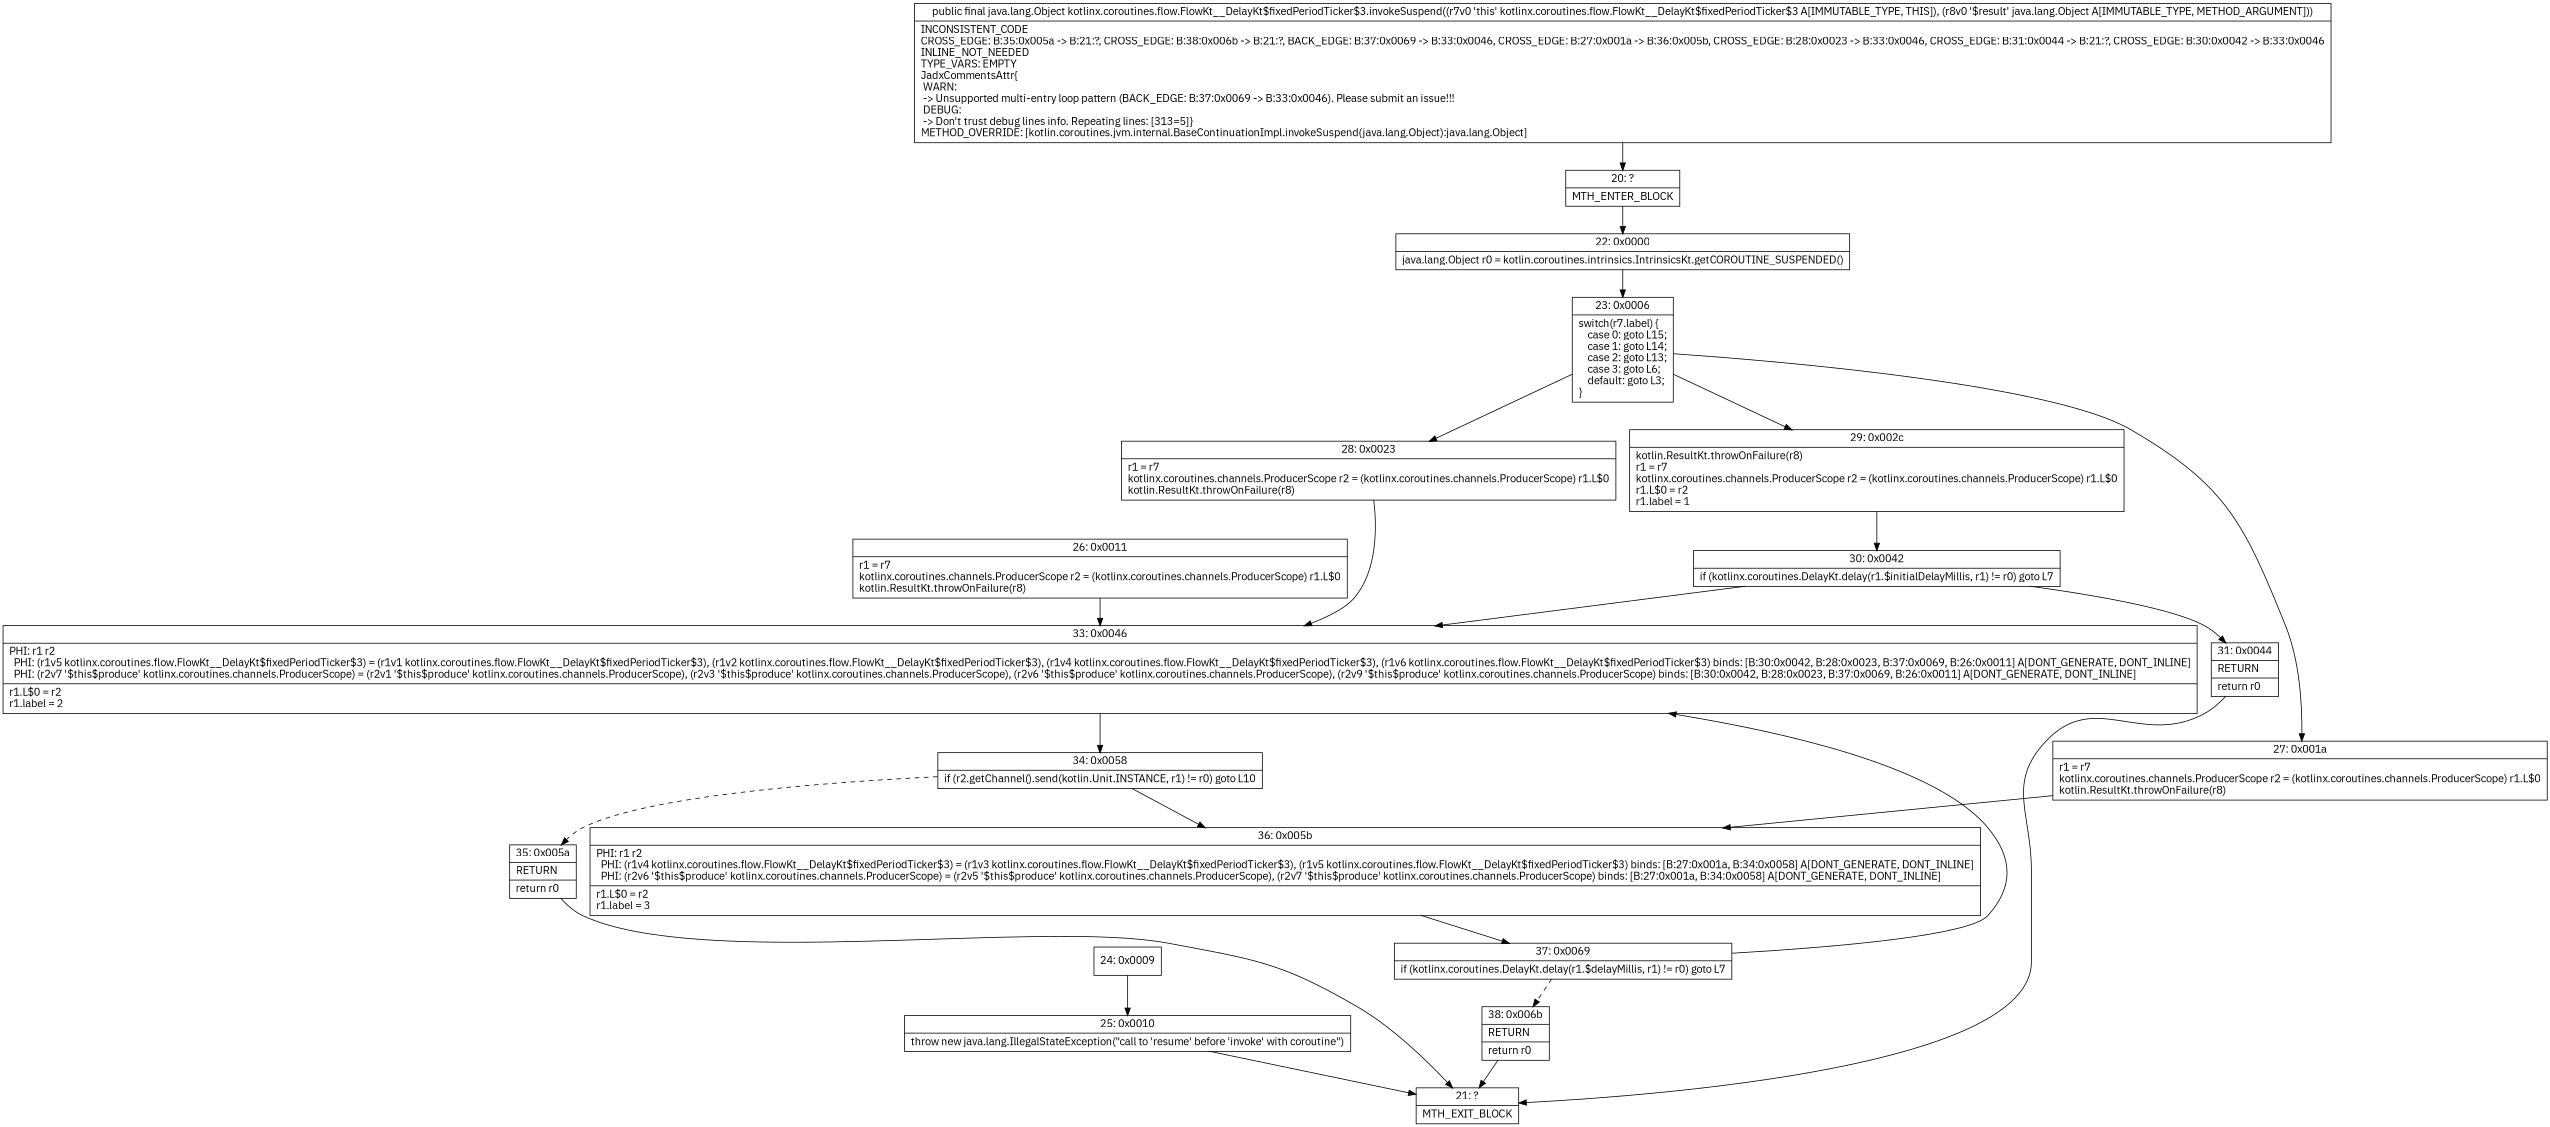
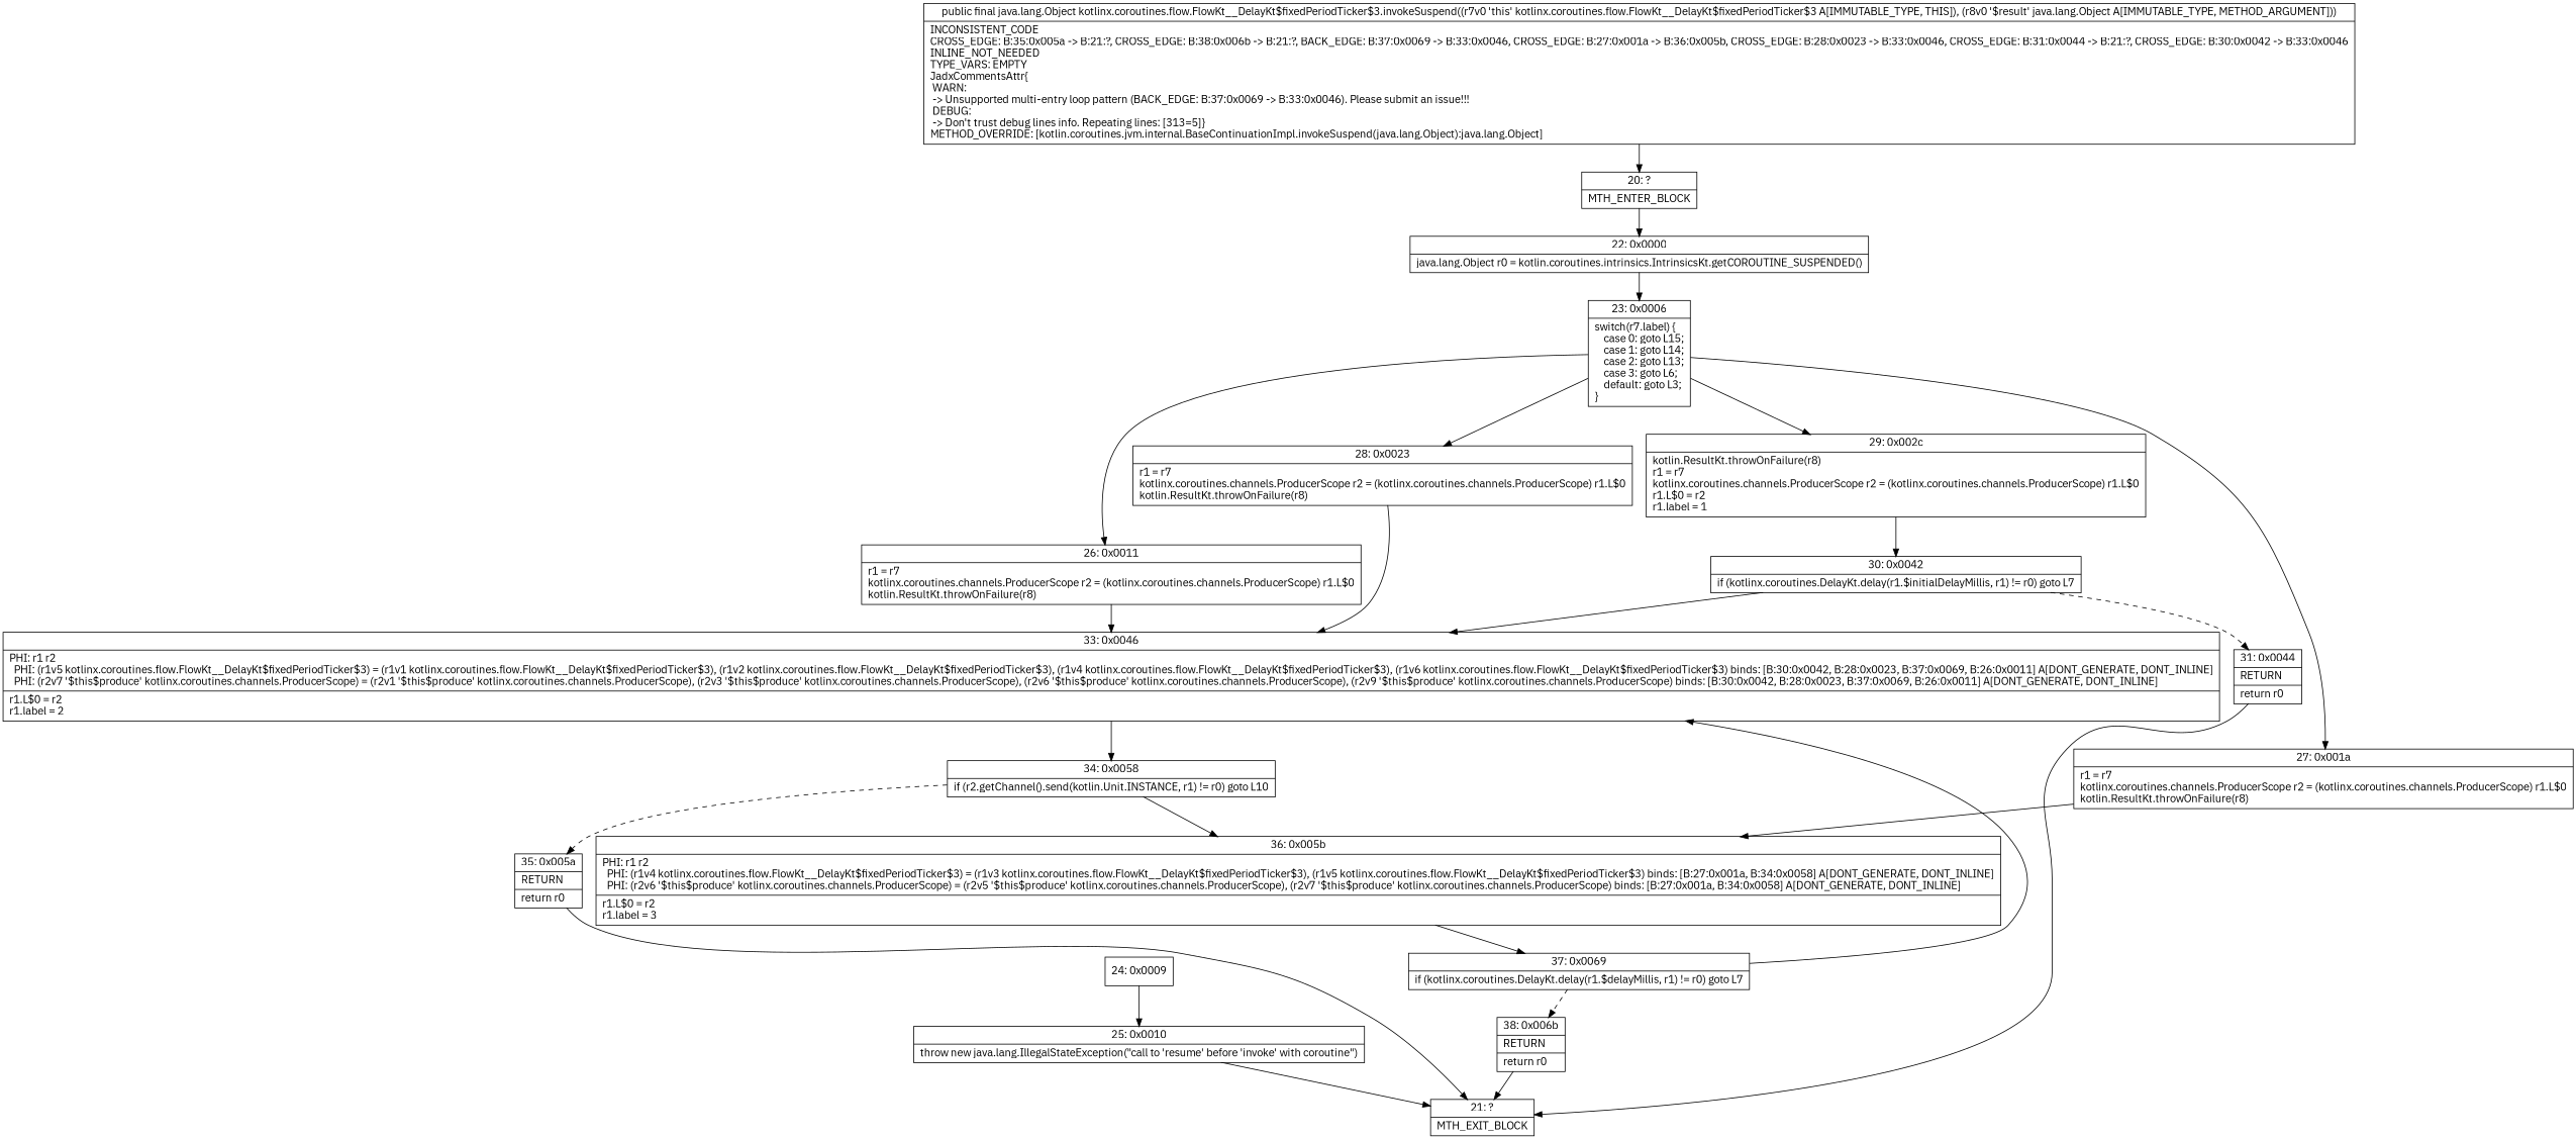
  digraph {
    fontname="IBM Plex Sans"
    node [fontname="IBM Plex Sans" shape=record]
    edge [fontname="IBM Plex Sans"]
    n1 [label="{20\:\ ?|MTH_ENTER_BLOCK\l}"]
    n2 [label="{22\:\ 0x0000|java.lang.Object r0 = kotlin.coroutines.intrinsics.IntrinsicsKt.getCOROUTINE_SUSPENDED()\l}"]
    n3 [label="{23\:\ 0x0006|switch(r7.label) \{\l    case 0: goto L15;\l    case 1: goto L14;\l    case 2: goto L13;\l    case 3: goto L6;\l    default: goto L3;\l\}\l}"]
    n4 [label="{26\:\ 0x0011|r1 = r7\lkotlinx.coroutines.channels.ProducerScope r2 = (kotlinx.coroutines.channels.ProducerScope) r1.L$0\lkotlin.ResultKt.throwOnFailure(r8)\l}"]
    n5 [label="{27\:\ 0x001a|r1 = r7\lkotlinx.coroutines.channels.ProducerScope r2 = (kotlinx.coroutines.channels.ProducerScope) r1.L$0\lkotlin.ResultKt.throwOnFailure(r8)\l}"]
    n6 [label="{28\:\ 0x0023|r1 = r7\lkotlinx.coroutines.channels.ProducerScope r2 = (kotlinx.coroutines.channels.ProducerScope) r1.L$0\lkotlin.ResultKt.throwOnFailure(r8)\l}"]
    n7 [label="{29\:\ 0x002c|kotlin.ResultKt.throwOnFailure(r8)\lr1 = r7\lkotlinx.coroutines.channels.ProducerScope r2 = (kotlinx.coroutines.channels.ProducerScope) r1.L$0\lr1.L$0 = r2\lr1.label = 1\l}"]
    n8 [label="{24\:\ 0x0009}"]
    n9 [label="{25\:\ 0x0010|throw new java.lang.IllegalStateException(\"call to 'resume' before 'invoke' with coroutine\")\l}"]
    n10 [label="{33\:\ 0x0046|PHI: r1 r2 \l  PHI: (r1v5 kotlinx.coroutines.flow.FlowKt__DelayKt$fixedPeriodTicker$3) = (r1v1 kotlinx.coroutines.flow.FlowKt__DelayKt$fixedPeriodTicker$3), (r1v2 kotlinx.coroutines.flow.FlowKt__DelayKt$fixedPeriodTicker$3), (r1v4 kotlinx.coroutines.flow.FlowKt__DelayKt$fixedPeriodTicker$3), (r1v6 kotlinx.coroutines.flow.FlowKt__DelayKt$fixedPeriodTicker$3) binds: [B:30:0x0042, B:28:0x0023, B:37:0x0069, B:26:0x0011] A[DONT_GENERATE, DONT_INLINE]\l  PHI: (r2v7 '$this$produce' kotlinx.coroutines.channels.ProducerScope) = (r2v1 '$this$produce' kotlinx.coroutines.channels.ProducerScope), (r2v3 '$this$produce' kotlinx.coroutines.channels.ProducerScope), (r2v6 '$this$produce' kotlinx.coroutines.channels.ProducerScope), (r2v9 '$this$produce' kotlinx.coroutines.channels.ProducerScope) binds: [B:30:0x0042, B:28:0x0023, B:37:0x0069, B:26:0x0011] A[DONT_GENERATE, DONT_INLINE]\l|r1.L$0 = r2\lr1.label = 2\l}"]
    n11 [label="{36\:\ 0x005b|PHI: r1 r2 \l  PHI: (r1v4 kotlinx.coroutines.flow.FlowKt__DelayKt$fixedPeriodTicker$3) = (r1v3 kotlinx.coroutines.flow.FlowKt__DelayKt$fixedPeriodTicker$3), (r1v5 kotlinx.coroutines.flow.FlowKt__DelayKt$fixedPeriodTicker$3) binds: [B:27:0x001a, B:34:0x0058] A[DONT_GENERATE, DONT_INLINE]\l  PHI: (r2v6 '$this$produce' kotlinx.coroutines.channels.ProducerScope) = (r2v5 '$this$produce' kotlinx.coroutines.channels.ProducerScope), (r2v7 '$this$produce' kotlinx.coroutines.channels.ProducerScope) binds: [B:27:0x001a, B:34:0x0058] A[DONT_GENERATE, DONT_INLINE]\l|r1.L$0 = r2\lr1.label = 3\l}"]
    n12 [label="{30\:\ 0x0042|if (kotlinx.coroutines.DelayKt.delay(r1.$initialDelayMillis, r1) != r0) goto L7\l}"]
    n13 [label="{21\:\ ?|MTH_EXIT_BLOCK\l}"]
    n14 [label="{34\:\ 0x0058|if (r2.getChannel().send(kotlin.Unit.INSTANCE, r1) != r0) goto L10\l}"]
    n15 [label="{35\:\ 0x005a|RETURN\l|return r0\l}"]
    n16 [label="{37\:\ 0x0069|if (kotlinx.coroutines.DelayKt.delay(r1.$delayMillis, r1) != r0) goto L7\l}"]
    n17 [label="{38\:\ 0x006b|RETURN\l|return r0\l}"]
    n18 [label="{31\:\ 0x0044|RETURN\l|return r0\l}"]
    n19 [label="{public final java.lang.Object kotlinx.coroutines.flow.FlowKt__DelayKt$fixedPeriodTicker$3.invokeSuspend((r7v0 'this' kotlinx.coroutines.flow.FlowKt__DelayKt$fixedPeriodTicker$3 A[IMMUTABLE_TYPE, THIS]), (r8v0 '$result' java.lang.Object A[IMMUTABLE_TYPE, METHOD_ARGUMENT]))  | INCONSISTENT_CODE\lCROSS_EDGE: B:35:0x005a \-\> B:21:?, CROSS_EDGE: B:38:0x006b \-\> B:21:?, BACK_EDGE: B:37:0x0069 \-\> B:33:0x0046, CROSS_EDGE: B:27:0x001a \-\> B:36:0x005b, CROSS_EDGE: B:28:0x0023 \-\> B:33:0x0046, CROSS_EDGE: B:31:0x0044 \-\> B:21:?, CROSS_EDGE: B:30:0x0042 \-\> B:33:0x0046\lINLINE_NOT_NEEDED\lTYPE_VARS: EMPTY\lJadxCommentsAttr\{\l WARN: \l \-\> Unsupported multi\-entry loop pattern (BACK_EDGE: B:37:0x0069 \-\> B:33:0x0046). Please submit an issue!!!\l DEBUG: \l \-\> Don't trust debug lines info. Repeating lines: [313=5]\}\lMETHOD_OVERRIDE: [kotlin.coroutines.jvm.internal.BaseContinuationImpl.invokeSuspend(java.lang.Object):java.lang.Object]\l}"]
    n1 -> n2
    n2 -> n3
+   n3 -> n4
    n3 -> n5
    n3 -> n6
    n3 -> n7
    n4 -> n10
    n5 -> n11
    n6 -> n10
    n7 -> n12
    n8 -> n9
    n9 -> n13
    n10 -> n14
    n11 -> n16
    n12 -> n10
-   n12 -> n18 [style=solid]
+   n12 -> n18 [style=dashed]
    n14 -> n11
    n14 -> n15 [style=dashed]
    n15 -> n13
    n16 -> n10
    n16 -> n17 [style=dashed]
    n17 -> n13
    n18 -> n13
    n19 -> n1
  }
